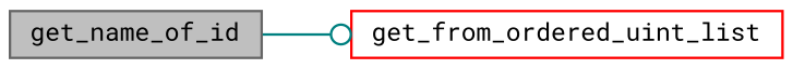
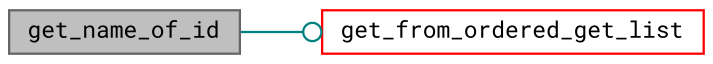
  digraph {
    rankdir=LR
    fontname="Roboto Mono"
    node [fontname="Roboto Mono" fontsize=10 shape=record style=filled]
    n1 [color=gray40 fillcolor=grey75 fontcolor=black height=0.2 label=get_name_of_id width=0.4]
-   n2 [color=red fillcolor=white height=0.2 label=get_from_ordered_uint_list width=0.4]
+   n2 [color=red fillcolor=white height=0.2 label=get_from_ordered_get_list width=0.4]
    n1 -> n2 [color=teal fontname="Roboto Mono" fontsize=10 labelfontname=Helvetica labelfontsize=10 style=solid arrowhead=odot]
  }
